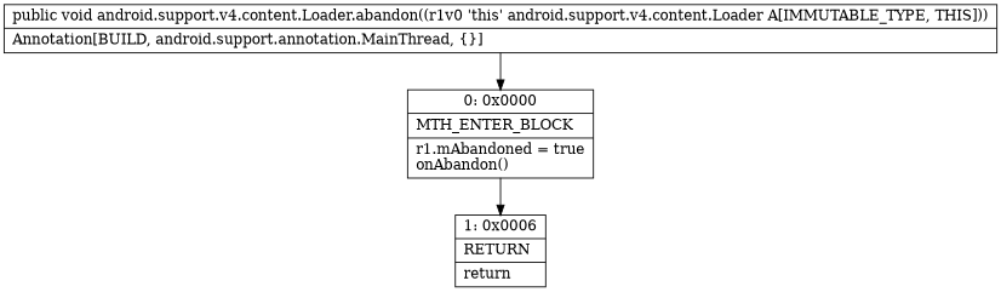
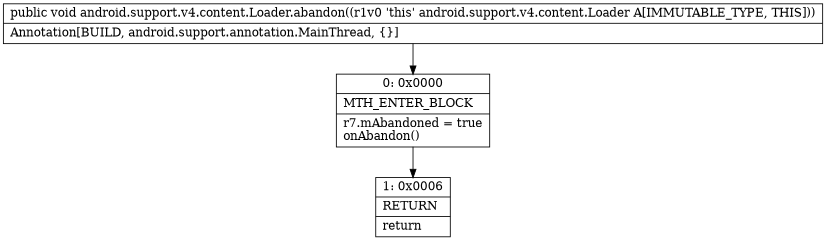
  digraph {
    node [shape=record]
-   n1 [label="{0\:\ 0x0000|MTH_ENTER_BLOCK\l|r1.mAbandoned = true\lonAbandon()\l}"]
+   n1 [label="{0\:\ 0x0000|MTH_ENTER_BLOCK\l|r7.mAbandoned = true\lonAbandon()\l}"]
    n2 [label="{1\:\ 0x0006|RETURN\l|return\l}"]
    n3 [label="{public void android.support.v4.content.Loader.abandon((r1v0 'this' android.support.v4.content.Loader A[IMMUTABLE_TYPE, THIS]))  | Annotation[BUILD, android.support.annotation.MainThread, \{\}]\l}"]
    n1 -> n2
    n3 -> n1
  }
